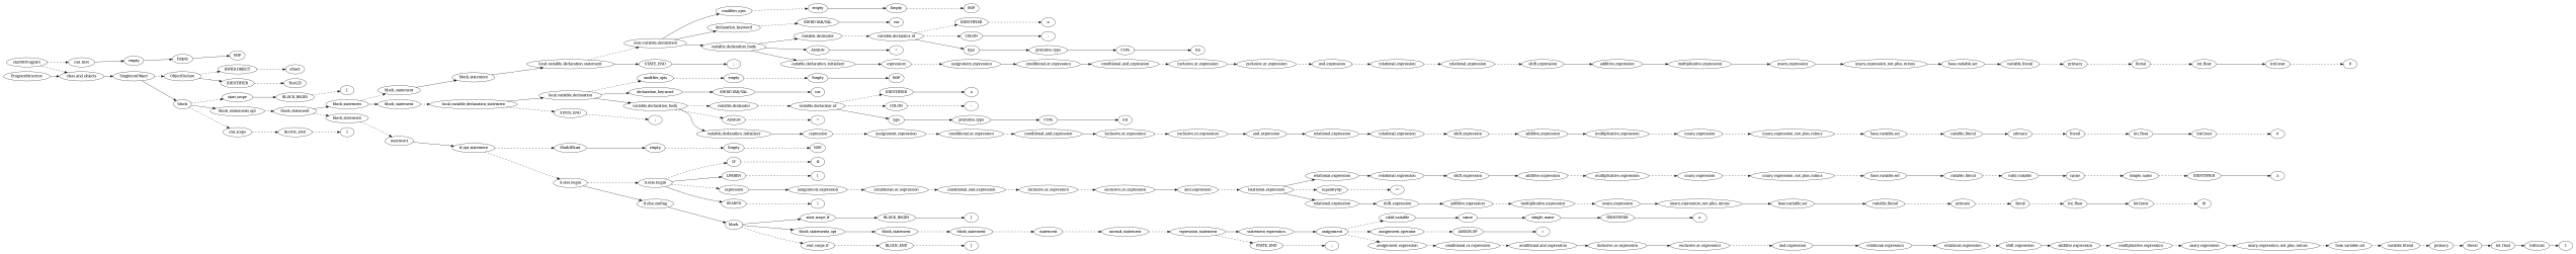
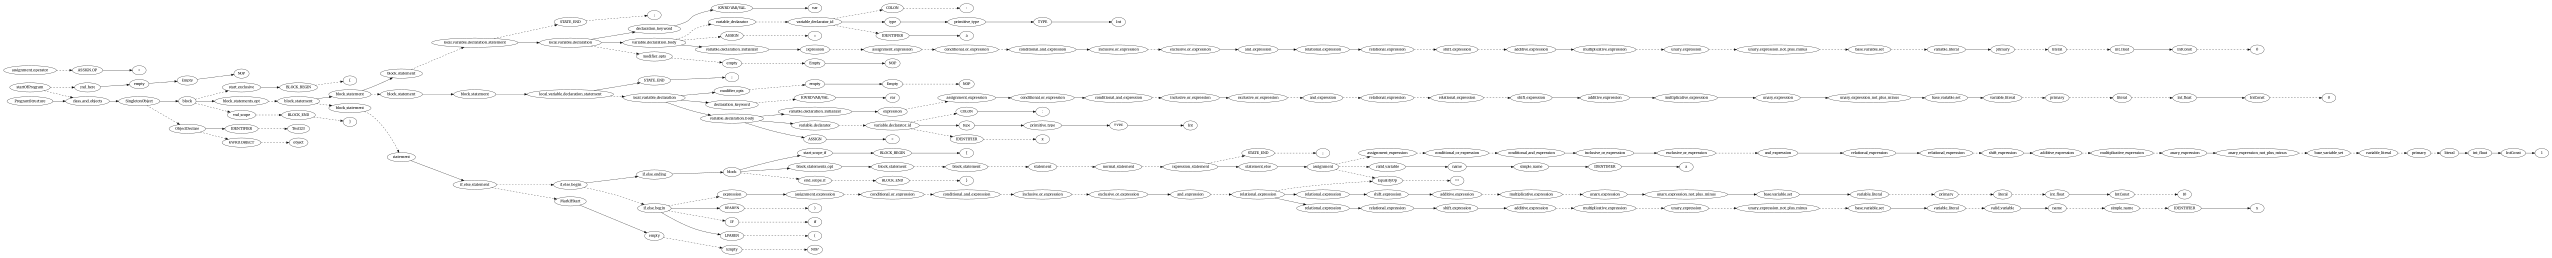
  digraph {
    fontname=Merriweather
    rankdir=LR
    node [fontname=Merriweather]
    edge [fontname=Merriweather style=dashed]
    n1 [label=startOfProgram]
    n2 [label=end_here]
    n3 [label=class_and_objects]
    n4 [label=ProgramStructure]
    n5 [label=empty]
    n6 [label=SingletonObject]
    n7 [label=Empty]
    n8 [label=ObjectDeclare]
    n9 [label=block]
    n10 [label=KWRD_OBJECT]
    n11 [label=IDENTIFIER]
-   n12 [label=start_scope]
+   n12 [label=start_exclusive]
    n13 [label=block_statements_opt]
    n14 [label=end_scope]
    n15 [label=object]
    n16 [label=Test123]
    n17 [label=BLOCK_BEGIN]
    n18 [label=block_statement]
    n19 [label=BLOCK_END]
    n20 [label="{"]
    n21 [label=block_statement]
    n22 [label=block_statement]
    n23 [label="}"]
    n24 [label=block_statement]
    n25 [label=block_statement]
    n26 [label=statement]
    n27 [label=block_statement]
    n28 [label=local_variable_declaration_statement]
-   n29 [label=if_opt_statement]
+   n29 [label=if_else_statement]
    n30 [label=local_variable_declaration_statement]
    n31 [label=local_variable_declaration]
    n32 [label=STATE_END]
    n33 [label=local_variable_declaration]
    n34 [label=STATE_END]
    n35 [label=modifier_opts]
    n36 [label=declaration_keyword]
    n37 [label=variable_declaration_body]
    n38 [label=";"]
    n39 [label=empty]
    n40 [label="KWRD VAR/VAL"]
    n41 [label=variable_declarator]
    n42 [label=ASSIGN]
    n43 [label=variable_declaration_initializer]
    n44 [label=Empty]
    n45 [label=var]
    n46 [label=variable_declarator_id]
    n47 [label="="]
    n48 [label=expression]
    n49 [label=NOP]
    n50 [label=IDENTIFIER]
    n51 [label=COLON]
    n52 [label=type]
    n53 [label=assignment_expression]
    n54 [label=x]
    n55 [label=":"]
    n56 [label=primitive_type]
    n57 [label=TYPE]
    n58 [label=Int]
    n59 [label=conditional_or_expression]
    n60 [label=conditional_and_expression]
    n61 [label=inclusive_or_expression]
    n62 [label=exclusive_or_expression]
    n63 [label=and_expression]
    n64 [label=relational_expression]
    n65 [label=relational_expression]
    n66 [label=shift_expression]
    n67 [label=additive_expression]
    n68 [label=multiplicative_expression]
    n69 [label=unary_expression]
    n70 [label=unary_expression_not_plus_minus]
    n71 [label=base_variable_set]
    n72 [label=variable_literal]
    n73 [label=primary]
    n74 [label=literal]
    n75 [label=int_float]
    n76 [label=IntConst]
    n77 [label=0]
    n78 [label=modifier_opts]
    n79 [label=declaration_keyword]
    n80 [label=variable_declaration_body]
    n81 [label=";"]
    n82 [label=empty]
    n83 [label="KWRD VAR/VAL"]
    n84 [label=variable_declarator]
    n85 [label=ASSIGN]
    n86 [label=variable_declaration_initializer]
    n87 [label=Empty]
    n88 [label=var]
    n89 [label=variable_declarator_id]
    n90 [label="="]
    n91 [label=expression]
    n92 [label=NOP]
    n93 [label=IDENTIFIER]
    n94 [label=COLON]
    n95 [label=type]
    n96 [label=assignment_expression]
    n97 [label=a]
    n98 [label=":"]
    n99 [label=primitive_type]
    n100 [label=TYPE]
    n101 [label=Int]
    n102 [label=conditional_or_expression]
    n103 [label=conditional_and_expression]
    n104 [label=inclusive_or_expression]
    n105 [label=exclusive_or_expression]
    n106 [label=and_expression]
    n107 [label=relational_expression]
    n108 [label=relational_expression]
    n109 [label=shift_expression]
    n110 [label=additive_expression]
    n111 [label=multiplicative_expression]
    n112 [label=unary_expression]
    n113 [label=unary_expression_not_plus_minus]
    n114 [label=base_variable_set]
    n115 [label=variable_literal]
    n116 [label=primary]
    n117 [label=literal]
    n118 [label=int_float]
    n119 [label=IntConst]
    n120 [label=0]
    n121 [label=MarkIfStart]
    n122 [label=if_else_begin]
    n123 [label=empty]
    n124 [label=if_else_begin]
    n125 [label=if_else_ending]
    n126 [label=Empty]
    n127 [label=IF]
    n128 [label=LPAREN]
    n129 [label=expression]
    n130 [label=RPAREN]
    n131 [label=block]
    n132 [label=NOP]
    n133 [label=if]
    n134 [label="("]
    n135 [label=assignment_expression]
    n136 [label=")"]
    n137 [label=start_scope_if]
    n138 [label=block_statements_opt]
    n139 [label=end_scope_if]
    n140 [label=conditional_or_expression]
    n141 [label=conditional_and_expression]
    n142 [label=inclusive_or_expression]
    n143 [label=exclusive_or_expression]
    n144 [label=and_expression]
    n145 [label=relational_expression]
    n146 [label=relational_expression]
    n147 [label=EqualityOp]
    n148 [label=relational_expression]
    n149 [label=relational_expression]
    n150 [label="=="]
    n151 [label=shift_expression]
    n152 [label=shift_expression]
    n153 [label=additive_expression]
    n154 [label=additive_expression]
    n155 [label=multiplicative_expression]
    n156 [label=unary_expression]
    n157 [label=unary_expression_not_plus_minus]
    n158 [label=base_variable_set]
    n159 [label=variable_literal]
    n160 [label=valid_variable]
    n161 [label=name]
    n162 [label=simple_name]
    n163 [label=IDENTIFIER]
    n164 [label=x]
    n165 [label=multiplicative_expression]
    n166 [label=unary_expression]
    n167 [label=unary_expression_not_plus_minus]
    n168 [label=base_variable_set]
    n169 [label=variable_literal]
    n170 [label=primary]
    n171 [label=literal]
    n172 [label=int_float]
    n173 [label=IntConst]
    n174 [label=10]
    n175 [label=BLOCK_BEGIN]
    n176 [label=block_statement]
    n177 [label=BLOCK_END]
    n178 [label="{"]
    n179 [label=block_statement]
    n180 [label="}"]
    n181 [label=statement]
    n182 [label=normal_statement]
    n183 [label=expression_statement]
-   n184 [label=statement_expression]
+   n184 [label=statement_else]
    n185 [label=STATE_END]
    n186 [label=assignment]
    n187 [label=";"]
    n188 [label=valid_variable]
    n189 [label=assignment_operator]
    n190 [label=assignment_expression]
    n191 [label=name]
    n192 [label=ASSIGN_OP]
    n193 [label=conditional_or_expression]
    n194 [label=simple_name]
    n195 [label="="]
    n196 [label=conditional_and_expression]
    n197 [label=IDENTIFIER]
    n198 [label=a]
    n199 [label=inclusive_or_expression]
    n200 [label=exclusive_or_expression]
    n201 [label=and_expression]
    n202 [label=relational_expression]
    n203 [label=relational_expression]
    n204 [label=shift_expression]
    n205 [label=additive_expression]
    n206 [label=multiplicative_expression]
    n207 [label=unary_expression]
    n208 [label=unary_expression_not_plus_minus]
    n209 [label=base_variable_set]
    n210 [label=variable_literal]
    n211 [label=primary]
    n212 [label=literal]
    n213 [label=int_float]
    n214 [label=IntConst]
    n215 [label=1]
    n216 [label=NOP]
    n1 -> n2
    n1 -> n3
    n2 -> n5 [style=solid]
    n3 -> n6 [style=solid]
    n4 -> n3 [style=solid]
    n5 -> n7 [style=solid]
    n6 -> n8
    n6 -> n9 [style=solid]
    n7 -> n216 [style=solid]
    n8 -> n10
    n8 -> n11 [style=solid]
    n9 -> n12
    n9 -> n13 [style=solid]
    n9 -> n14
    n10 -> n15
    n11 -> n16
    n12 -> n17 [style=solid]
    n13 -> n18
    n14 -> n19
    n17 -> n20
    n18 -> n21 [style=solid]
    n18 -> n22
    n19 -> n23
    n21 -> n24
    n21 -> n25 [style=solid]
    n22 -> n26
    n24 -> n27 [style=solid]
    n25 -> n28
    n26 -> n29 [style=solid]
    n27 -> n30 [style=solid]
    n28 -> n31 [style=solid]
    n28 -> n32
    n29 -> n121
    n29 -> n122
    n30 -> n33
    n30 -> n34 [style=solid]
    n31 -> n78
    n31 -> n79 [style=solid]
    n31 -> n80 [style=solid]
    n32 -> n81
    n33 -> n35 [style=solid]
    n33 -> n36 [style=solid]
    n33 -> n37 [style=solid]
    n34 -> n38 [style=solid]
    n35 -> n39
    n36 -> n40
    n37 -> n41 [style=solid]
    n37 -> n42 [style=solid]
    n37 -> n43 [style=solid]
    n39 -> n44 [style=solid]
    n40 -> n45 [style=solid]
    n41 -> n46
    n42 -> n47 [style=solid]
    n43 -> n48 [style=solid]
    n44 -> n49
    n46 -> n50
    n46 -> n51
    n46 -> n52 [style=solid]
    n48 -> n53
    n50 -> n54
    n51 -> n55 [style=solid]
    n52 -> n56 [style=solid]
    n53 -> n59 [style=solid]
    n56 -> n57 [style=solid]
    n57 -> n58 [style=solid]
    n59 -> n60 [style=solid]
    n60 -> n61
    n61 -> n62 [style=solid]
    n62 -> n63
    n63 -> n64
    n64 -> n65
    n65 -> n66
    n66 -> n67 [style=solid]
    n67 -> n68 [style=solid]
    n68 -> n69 [style=solid]
    n69 -> n70 [style=solid]
    n70 -> n71 [style=solid]
    n71 -> n72 [style=solid]
    n72 -> n73
    n73 -> n74
    n74 -> n75
    n75 -> n76 [style=solid]
    n76 -> n77
    n78 -> n82
    n79 -> n83 [style=solid]
    n80 -> n84
    n80 -> n85
    n80 -> n86 [style=solid]
    n82 -> n87
    n83 -> n88 [style=solid]
    n84 -> n89
    n85 -> n90
    n86 -> n91 [style=solid]
    n87 -> n92 [style=solid]
    n89 -> n93
    n89 -> n94
    n89 -> n95 [style=solid]
    n91 -> n96
    n93 -> n97 [style=solid]
    n94 -> n98
    n95 -> n99 [style=solid]
    n96 -> n102
    n99 -> n100 [style=solid]
    n100 -> n101 [style=solid]
    n102 -> n103
    n103 -> n104 [style=solid]
    n104 -> n105
    n105 -> n106 [style=solid]
    n106 -> n107 [style=solid]
    n107 -> n108 [style=solid]
    n108 -> n109
    n109 -> n110
    n110 -> n111 [style=solid]
    n111 -> n112
    n112 -> n113
    n113 -> n114
    n114 -> n115
    n115 -> n116 [style=solid]
    n116 -> n117
    n117 -> n118
    n118 -> n119 [style=solid]
    n119 -> n120
    n121 -> n123 [style=solid]
    n122 -> n124
    n122 -> n125 [style=solid]
    n123 -> n126
    n124 -> n127
    n124 -> n128 [style=solid]
    n124 -> n129
    n124 -> n130 [style=solid]
    n125 -> n131 [style=solid]
    n126 -> n132
    n127 -> n133
    n128 -> n134
    n129 -> n135 [style=solid]
    n130 -> n136
    n131 -> n137 [style=solid]
    n131 -> n138 [style=solid]
    n131 -> n139
    n135 -> n140
    n137 -> n175 [style=solid]
    n138 -> n176 [style=solid]
    n139 -> n177
    n140 -> n141
    n141 -> n142
    n142 -> n143
    n143 -> n144 [style=solid]
    n144 -> n145
    n145 -> n146 [style=solid]
    n145 -> n147
    n145 -> n148 [style=solid]
    n146 -> n149 [style=solid]
    n147 -> n150
    n148 -> n151 [style=solid]
    n149 -> n152 [style=solid]
    n151 -> n153 [style=solid]
    n152 -> n154 [style=solid]
    n153 -> n165
    n154 -> n155
    n155 -> n156
    n156 -> n157
    n157 -> n158
    n158 -> n159 [style=solid]
    n159 -> n160
    n160 -> n161 [style=solid]
    n161 -> n162
    n162 -> n163
    n163 -> n164 [style=solid]
    n165 -> n166
    n166 -> n167 [style=solid]
    n167 -> n168 [style=solid]
    n168 -> n169 [style=solid]
    n169 -> n170
    n170 -> n171
    n171 -> n172
    n172 -> n173 [style=solid]
    n173 -> n174
    n175 -> n178 [style=solid]
    n176 -> n179
    n177 -> n180
    n179 -> n181
    n181 -> n182
    n182 -> n183
    n183 -> n184 [style=solid]
    n183 -> n185
    n184 -> n186 [style=solid]
    n185 -> n187
    n186 -> n188
-   n186 -> n189
+   n186 -> n147
    n186 -> n190
    n188 -> n191 [style=solid]
    n189 -> n192
    n190 -> n193
    n191 -> n194 [style=solid]
    n192 -> n195 [style=solid]
    n193 -> n196
    n194 -> n197 [style=solid]
    n196 -> n199 [style=solid]
    n197 -> n198 [style=solid]
    n199 -> n200 [style=solid]
    n200 -> n201
    n201 -> n202 [style=solid]
    n202 -> n203 [style=solid]
    n203 -> n204
    n204 -> n205 [style=solid]
    n205 -> n206
    n206 -> n207
    n207 -> n208 [style=solid]
    n208 -> n209
    n209 -> n210
    n210 -> n211
    n211 -> n212
    n212 -> n213 [style=solid]
    n213 -> n214 [style=solid]
    n214 -> n215 [style=solid]
  }
